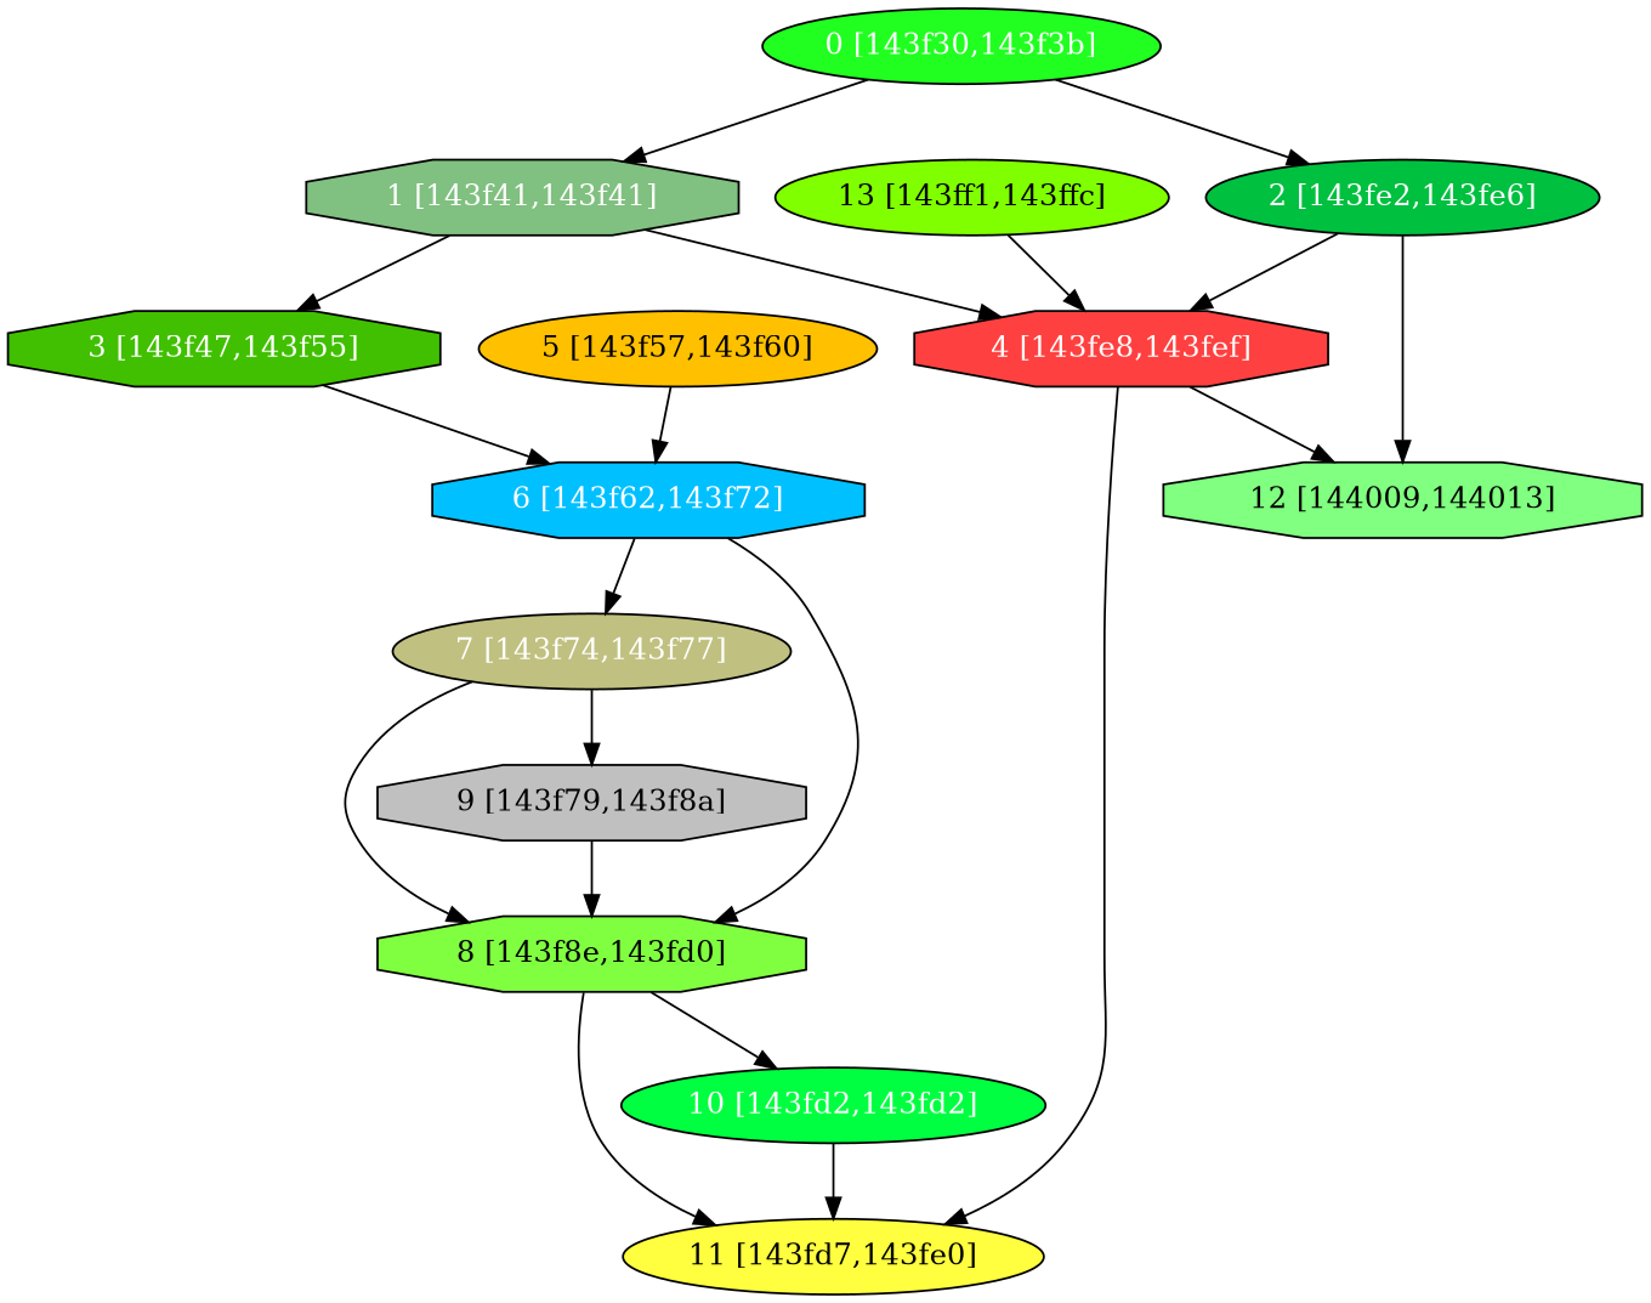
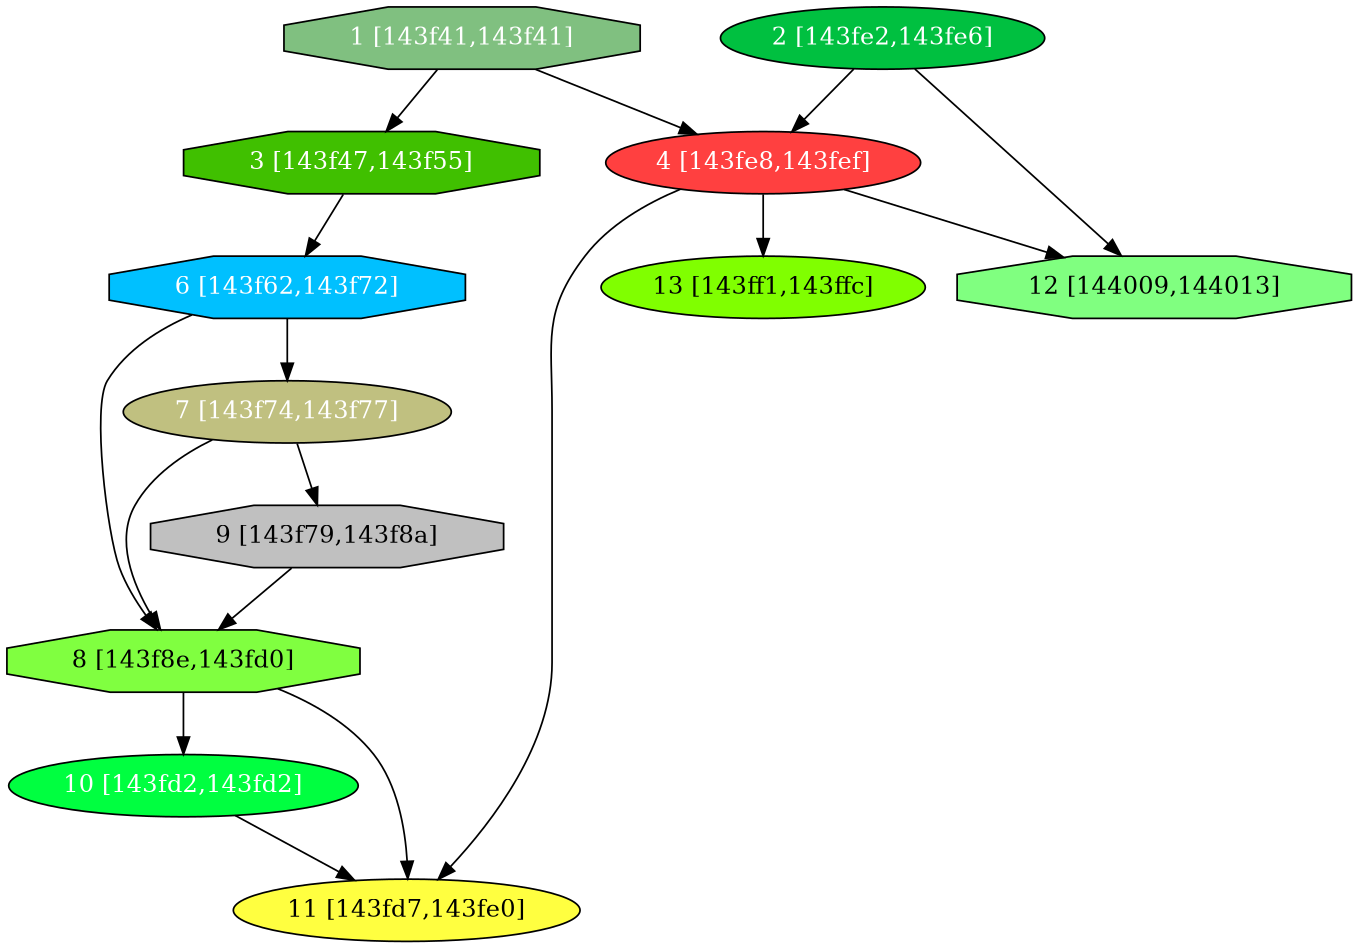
  digraph {
    node [fontcolor="#ffffff" shape=ellipse style=filled]
-   n1 [fillcolor="#20FF20" label="0 [143f30,143f3b]"]
    n2 [fillcolor="#80C080" label="1 [143f41,143f41]" shape=octagon]
    n3 [fillcolor="#00C040" label="2 [143fe2,143fe6]"]
    n4 [fillcolor="#40C000" label="3 [143f47,143f55]" shape=octagon]
-   n5 [fillcolor="#FF4040" label="4 [143fe8,143fef]" shape=octagon]
+   n5 [fillcolor="#FF4040" label="4 [143fe8,143fef]"]
    n6 [fillcolor="#80FF80" fontcolor="#000000" label="12 [144009,144013]" shape=octagon]
    n7 [fillcolor="#00C0FF" label="6 [143f62,143f72]" shape=octagon]
    n8 [fillcolor="#80FF00" fontcolor="#000000" label="13 [143ff1,143ffc]"]
    n9 [fillcolor="#FFFF40" fontcolor="#000000" label="11 [143fd7,143fe0]"]
-   n10 [fillcolor="#FFC000" fontcolor="#000000" label="5 [143f57,143f60]"]
    n11 [fillcolor="#C0C080" label="7 [143f74,143f77]"]
    n12 [fillcolor="#80FF40" fontcolor="#000000" label="8 [143f8e,143fd0]" shape=octagon]
    n13 [fillcolor="#C0C0C0" fontcolor="#000000" label="9 [143f79,143f8a]" shape=octagon]
    n14 [fillcolor="#00FF40" label="10 [143fd2,143fd2]"]
-   n1 -> n2
-   n1 -> n3
    n2 -> n4
    n2 -> n5
    n3 -> n5
    n3 -> n6
    n4 -> n7
    n5 -> n6
-   n8 -> n5
+   n5 -> n8
    n5 -> n9
    n7 -> n11
    n7 -> n12
-   n10 -> n7
    n11 -> n12
    n11 -> n13
    n12 -> n9
    n12 -> n14
    n13 -> n12
    n14 -> n9
  }
